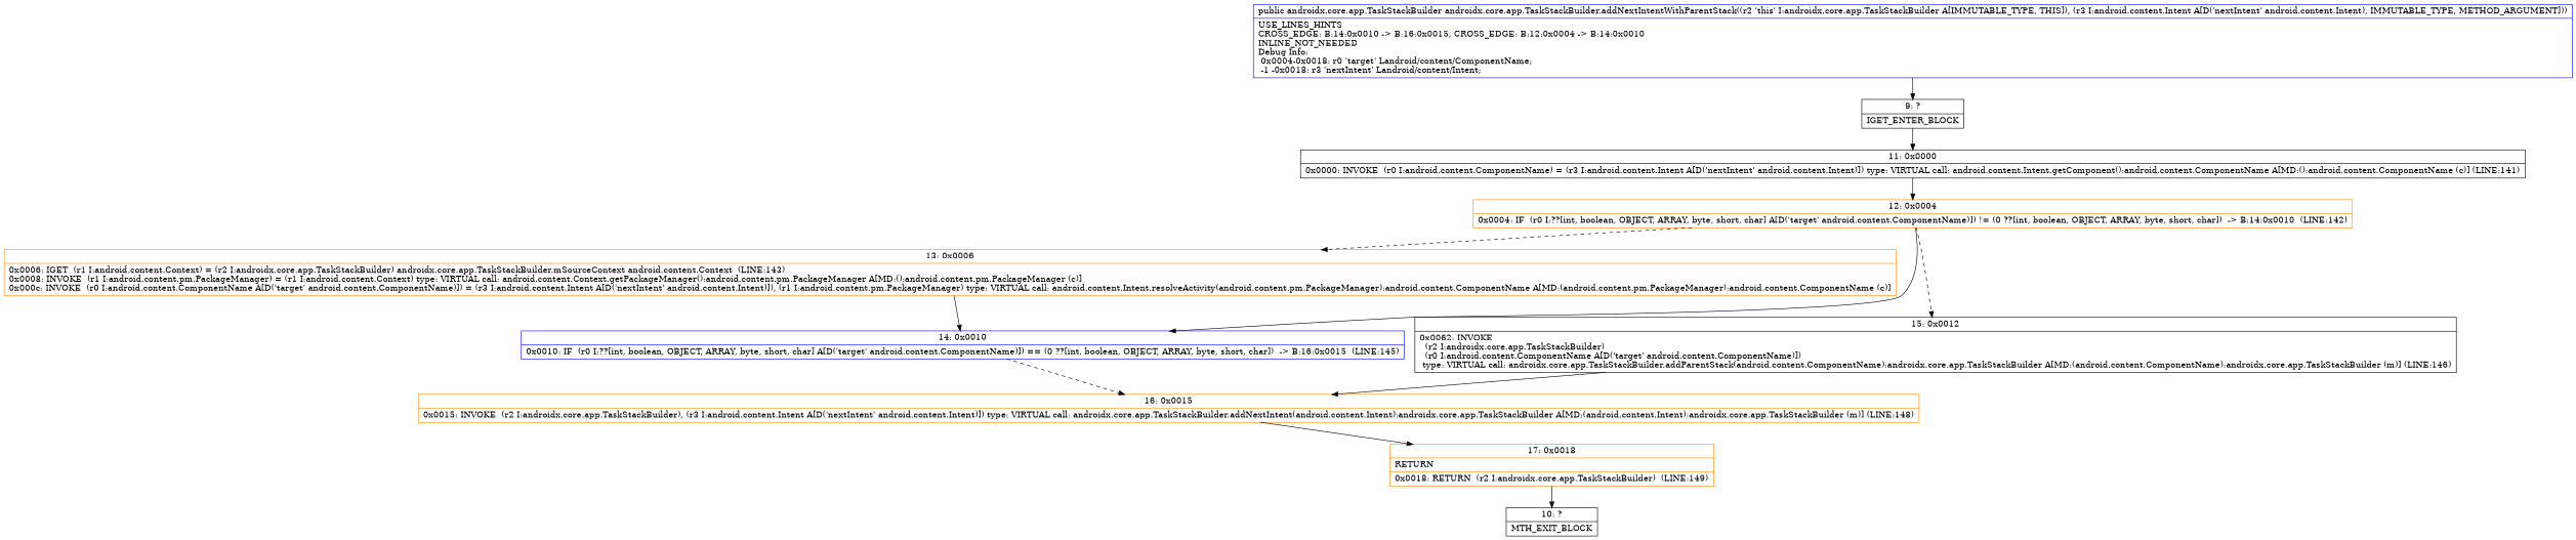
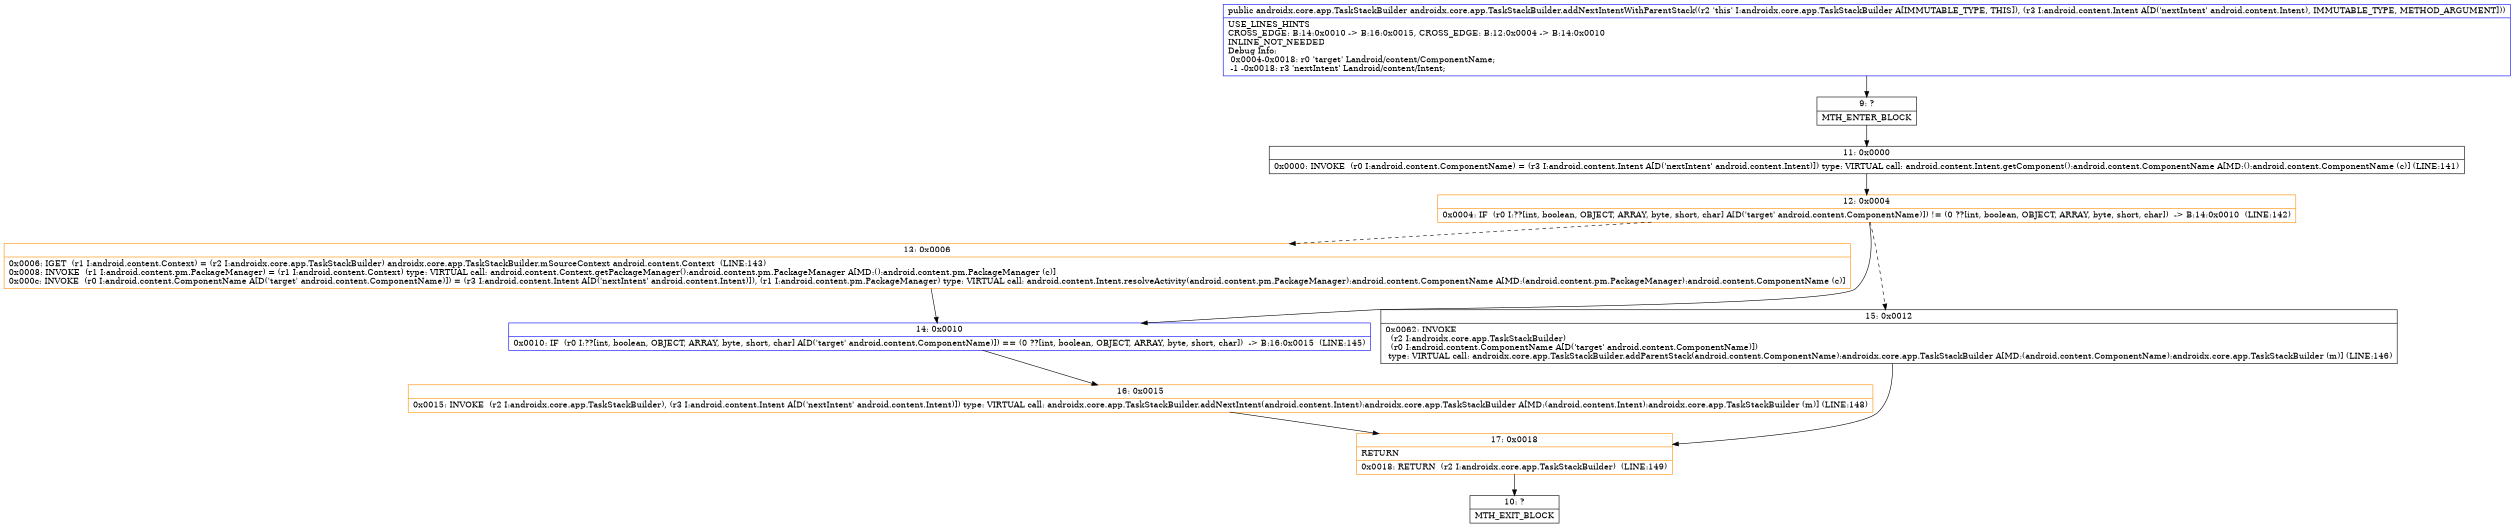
  digraph {
    node [color=black shape=record]
-   n1 [label="{9\:\ ?|IGET_ENTER_BLOCK\l}"]
+   n1 [label="{9\:\ ?|MTH_ENTER_BLOCK\l}"]
    n2 [label="{11\:\ 0x0000|0x0000: INVOKE  (r0 I:android.content.ComponentName) = (r3 I:android.content.Intent A[D('nextIntent' android.content.Intent)]) type: VIRTUAL call: android.content.Intent.getComponent():android.content.ComponentName A[MD:():android.content.ComponentName (c)] (LINE:141)\l}"]
    n3 [color=darkorange label="{12\:\ 0x0004|0x0004: IF  (r0 I:??[int, boolean, OBJECT, ARRAY, byte, short, char] A[D('target' android.content.ComponentName)]) != (0 ??[int, boolean, OBJECT, ARRAY, byte, short, char])  \-\> B:14:0x0010  (LINE:142)\l}"]
    n4 [color=darkorange label="{13\:\ 0x0006|0x0006: IGET  (r1 I:android.content.Context) = (r2 I:androidx.core.app.TaskStackBuilder) androidx.core.app.TaskStackBuilder.mSourceContext android.content.Context  (LINE:143)\l0x0008: INVOKE  (r1 I:android.content.pm.PackageManager) = (r1 I:android.content.Context) type: VIRTUAL call: android.content.Context.getPackageManager():android.content.pm.PackageManager A[MD:():android.content.pm.PackageManager (c)]\l0x000c: INVOKE  (r0 I:android.content.ComponentName A[D('target' android.content.ComponentName)]) = (r3 I:android.content.Intent A[D('nextIntent' android.content.Intent)]), (r1 I:android.content.pm.PackageManager) type: VIRTUAL call: android.content.Intent.resolveActivity(android.content.pm.PackageManager):android.content.ComponentName A[MD:(android.content.pm.PackageManager):android.content.ComponentName (c)]\l}"]
    n5 [color=blue label="{14\:\ 0x0010|0x0010: IF  (r0 I:??[int, boolean, OBJECT, ARRAY, byte, short, char] A[D('target' android.content.ComponentName)]) == (0 ??[int, boolean, OBJECT, ARRAY, byte, short, char])  \-\> B:16:0x0015  (LINE:145)\l}"]
    n6 [label="{15\:\ 0x0012|0x0062: INVOKE  \l  (r2 I:androidx.core.app.TaskStackBuilder)\l  (r0 I:android.content.ComponentName A[D('target' android.content.ComponentName)])\l type: VIRTUAL call: androidx.core.app.TaskStackBuilder.addParentStack(android.content.ComponentName):androidx.core.app.TaskStackBuilder A[MD:(android.content.ComponentName):androidx.core.app.TaskStackBuilder (m)] (LINE:146)\l}"]
    n7 [color=darkorange label="{16\:\ 0x0015|0x0015: INVOKE  (r2 I:androidx.core.app.TaskStackBuilder), (r3 I:android.content.Intent A[D('nextIntent' android.content.Intent)]) type: VIRTUAL call: androidx.core.app.TaskStackBuilder.addNextIntent(android.content.Intent):androidx.core.app.TaskStackBuilder A[MD:(android.content.Intent):androidx.core.app.TaskStackBuilder (m)] (LINE:148)\l}"]
    n8 [color=darkorange label="{17\:\ 0x0018|RETURN\l|0x0018: RETURN  (r2 I:androidx.core.app.TaskStackBuilder)  (LINE:149)\l}"]
    n9 [label="{10\:\ ?|MTH_EXIT_BLOCK\l}"]
    n10 [color=blue label="{public androidx.core.app.TaskStackBuilder androidx.core.app.TaskStackBuilder.addNextIntentWithParentStack((r2 'this' I:androidx.core.app.TaskStackBuilder A[IMMUTABLE_TYPE, THIS]), (r3 I:android.content.Intent A[D('nextIntent' android.content.Intent), IMMUTABLE_TYPE, METHOD_ARGUMENT]))  | USE_LINES_HINTS\lCROSS_EDGE: B:14:0x0010 \-\> B:16:0x0015, CROSS_EDGE: B:12:0x0004 \-\> B:14:0x0010\lINLINE_NOT_NEEDED\lDebug Info:\l  0x0004\-0x0018: r0 'target' Landroid\/content\/ComponentName;\l  \-1 \-0x0018: r3 'nextIntent' Landroid\/content\/Intent;\l}"]
    n1 -> n2
    n2 -> n3
    n3 -> n4 [style=dashed]
    n3 -> n5
    n3 -> n6 [style=dashed]
    n4 -> n5
-   n5 -> n7 [style=dashed]
-   n6 -> n7
+   n5 -> n7
+   n6 -> n8
    n7 -> n8
    n8 -> n9
    n10 -> n1
  }
